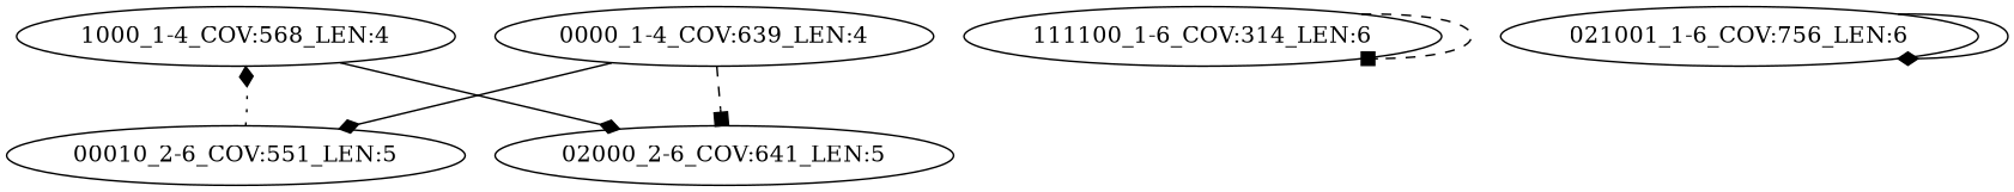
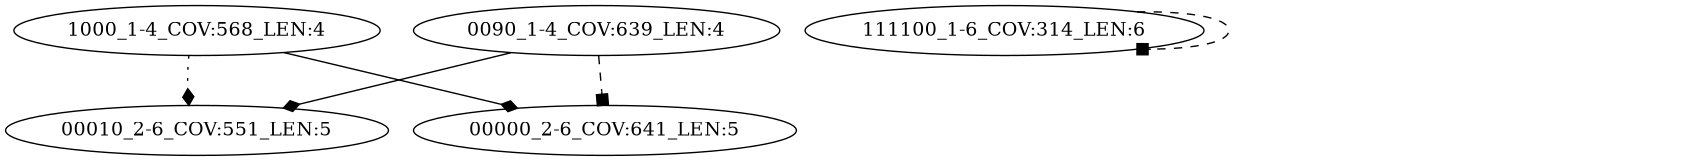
  digraph {
    edge [arrowhead=diamond style=solid]
    "1000_1-4_COV:568_LEN:4"
    "00010_2-6_COV:551_LEN:5"
-   "00000_2-6_COV:641_LEN:5" [label="02000_2-6_COV:641_LEN:5"]
-   "0000_1-4_COV:639_LEN:4"
+   "00000_2-6_COV:641_LEN:5"
+   "0000_1-4_COV:639_LEN:4" [label="0090_1-4_COV:639_LEN:4"]
    "111100_1-6_COV:314_LEN:6"
-   "021001_1-6_COV:756_LEN:6"
-   "00010_2-6_COV:551_LEN:5" -> "1000_1-4_COV:568_LEN:4" [style=dotted]
+   "1000_1-4_COV:568_LEN:4" -> "00010_2-6_COV:551_LEN:5" [style=dotted]
    "1000_1-4_COV:568_LEN:4" -> "00000_2-6_COV:641_LEN:5"
    "0000_1-4_COV:639_LEN:4" -> "00010_2-6_COV:551_LEN:5"
    "0000_1-4_COV:639_LEN:4" -> "00000_2-6_COV:641_LEN:5" [arrowhead=box style=dashed]
    "111100_1-6_COV:314_LEN:6" -> "111100_1-6_COV:314_LEN:6" [arrowhead=box style=dashed]
-   "021001_1-6_COV:756_LEN:6" -> "021001_1-6_COV:756_LEN:6"
  }
